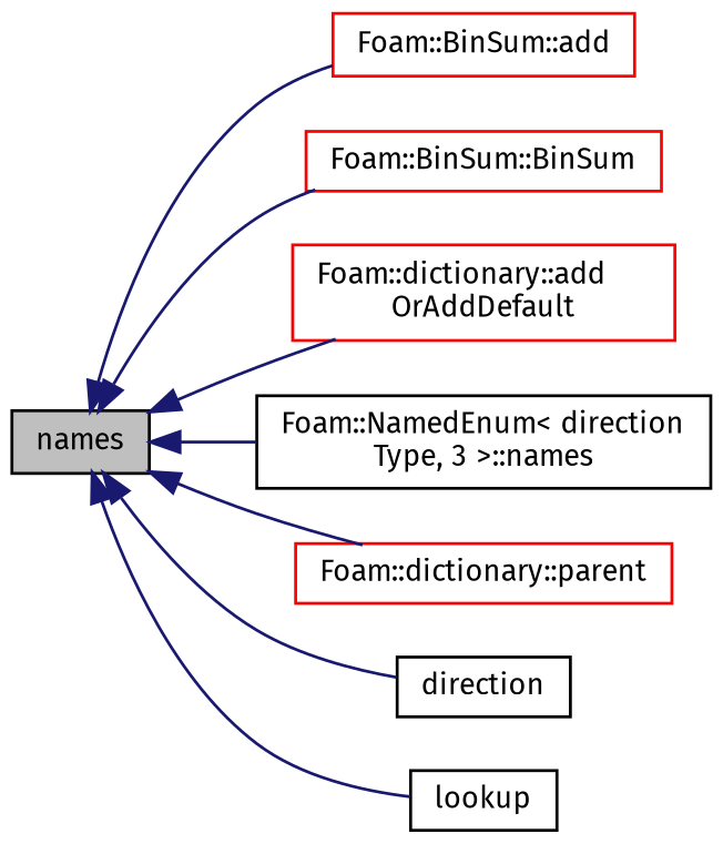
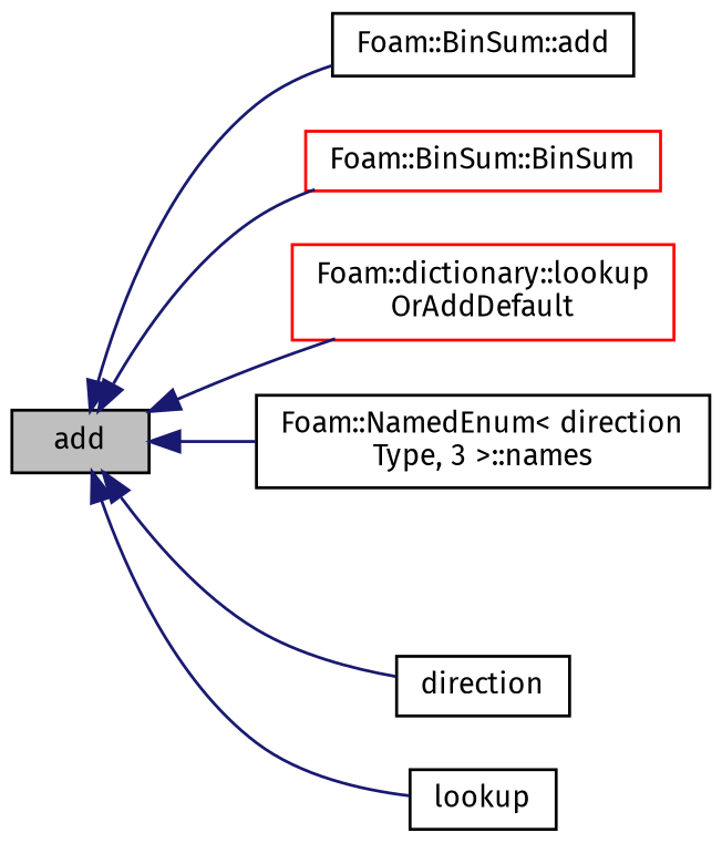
  digraph {
    fontname="Fira Sans"
    rankdir=LR
    node [color=black fontname="Fira Sans" fontsize=10 shape=record]
    edge [color=midnightblue dir=back fontname="Fira Sans" fontsize=10 labelfontname=FreeSans labelfontsize=10 style=solid]
-   n1 [fillcolor=grey75 fontcolor=black height=0.2 label=names style=filled width=0.4]
-   n2 [color=red height=0.2 label="Foam::BinSum::add" width=0.4]
+   n1 [fillcolor=grey75 fontcolor=black height=0.2 label=add style=filled width=0.4]
+   n2 [height=0.2 label="Foam::BinSum::add" width=0.4]
    n3 [color=red height=0.2 label="Foam::BinSum::BinSum" width=0.4]
-   n4 [color=red height=0.2 label="Foam::dictionary::add\lOrAddDefault" width=0.4]
+   n4 [color=red height=0.2 label="Foam::dictionary::lookup\lOrAddDefault" width=0.4]
    n5 [height=0.2 label="Foam::NamedEnum\< direction\lType, 3 \>::names" width=0.4]
-   n6 [color=red height=0.2 label="Foam::dictionary::parent" width=0.4]
    n7 [height=0.2 label=direction width=0.4]
    n8 [height=0.2 label=lookup width=0.4]
    n1 -> n2
    n1 -> n3
    n1 -> n4
    n1 -> n5
-   n1 -> n6
    n1 -> n7
    n1 -> n8
  }
